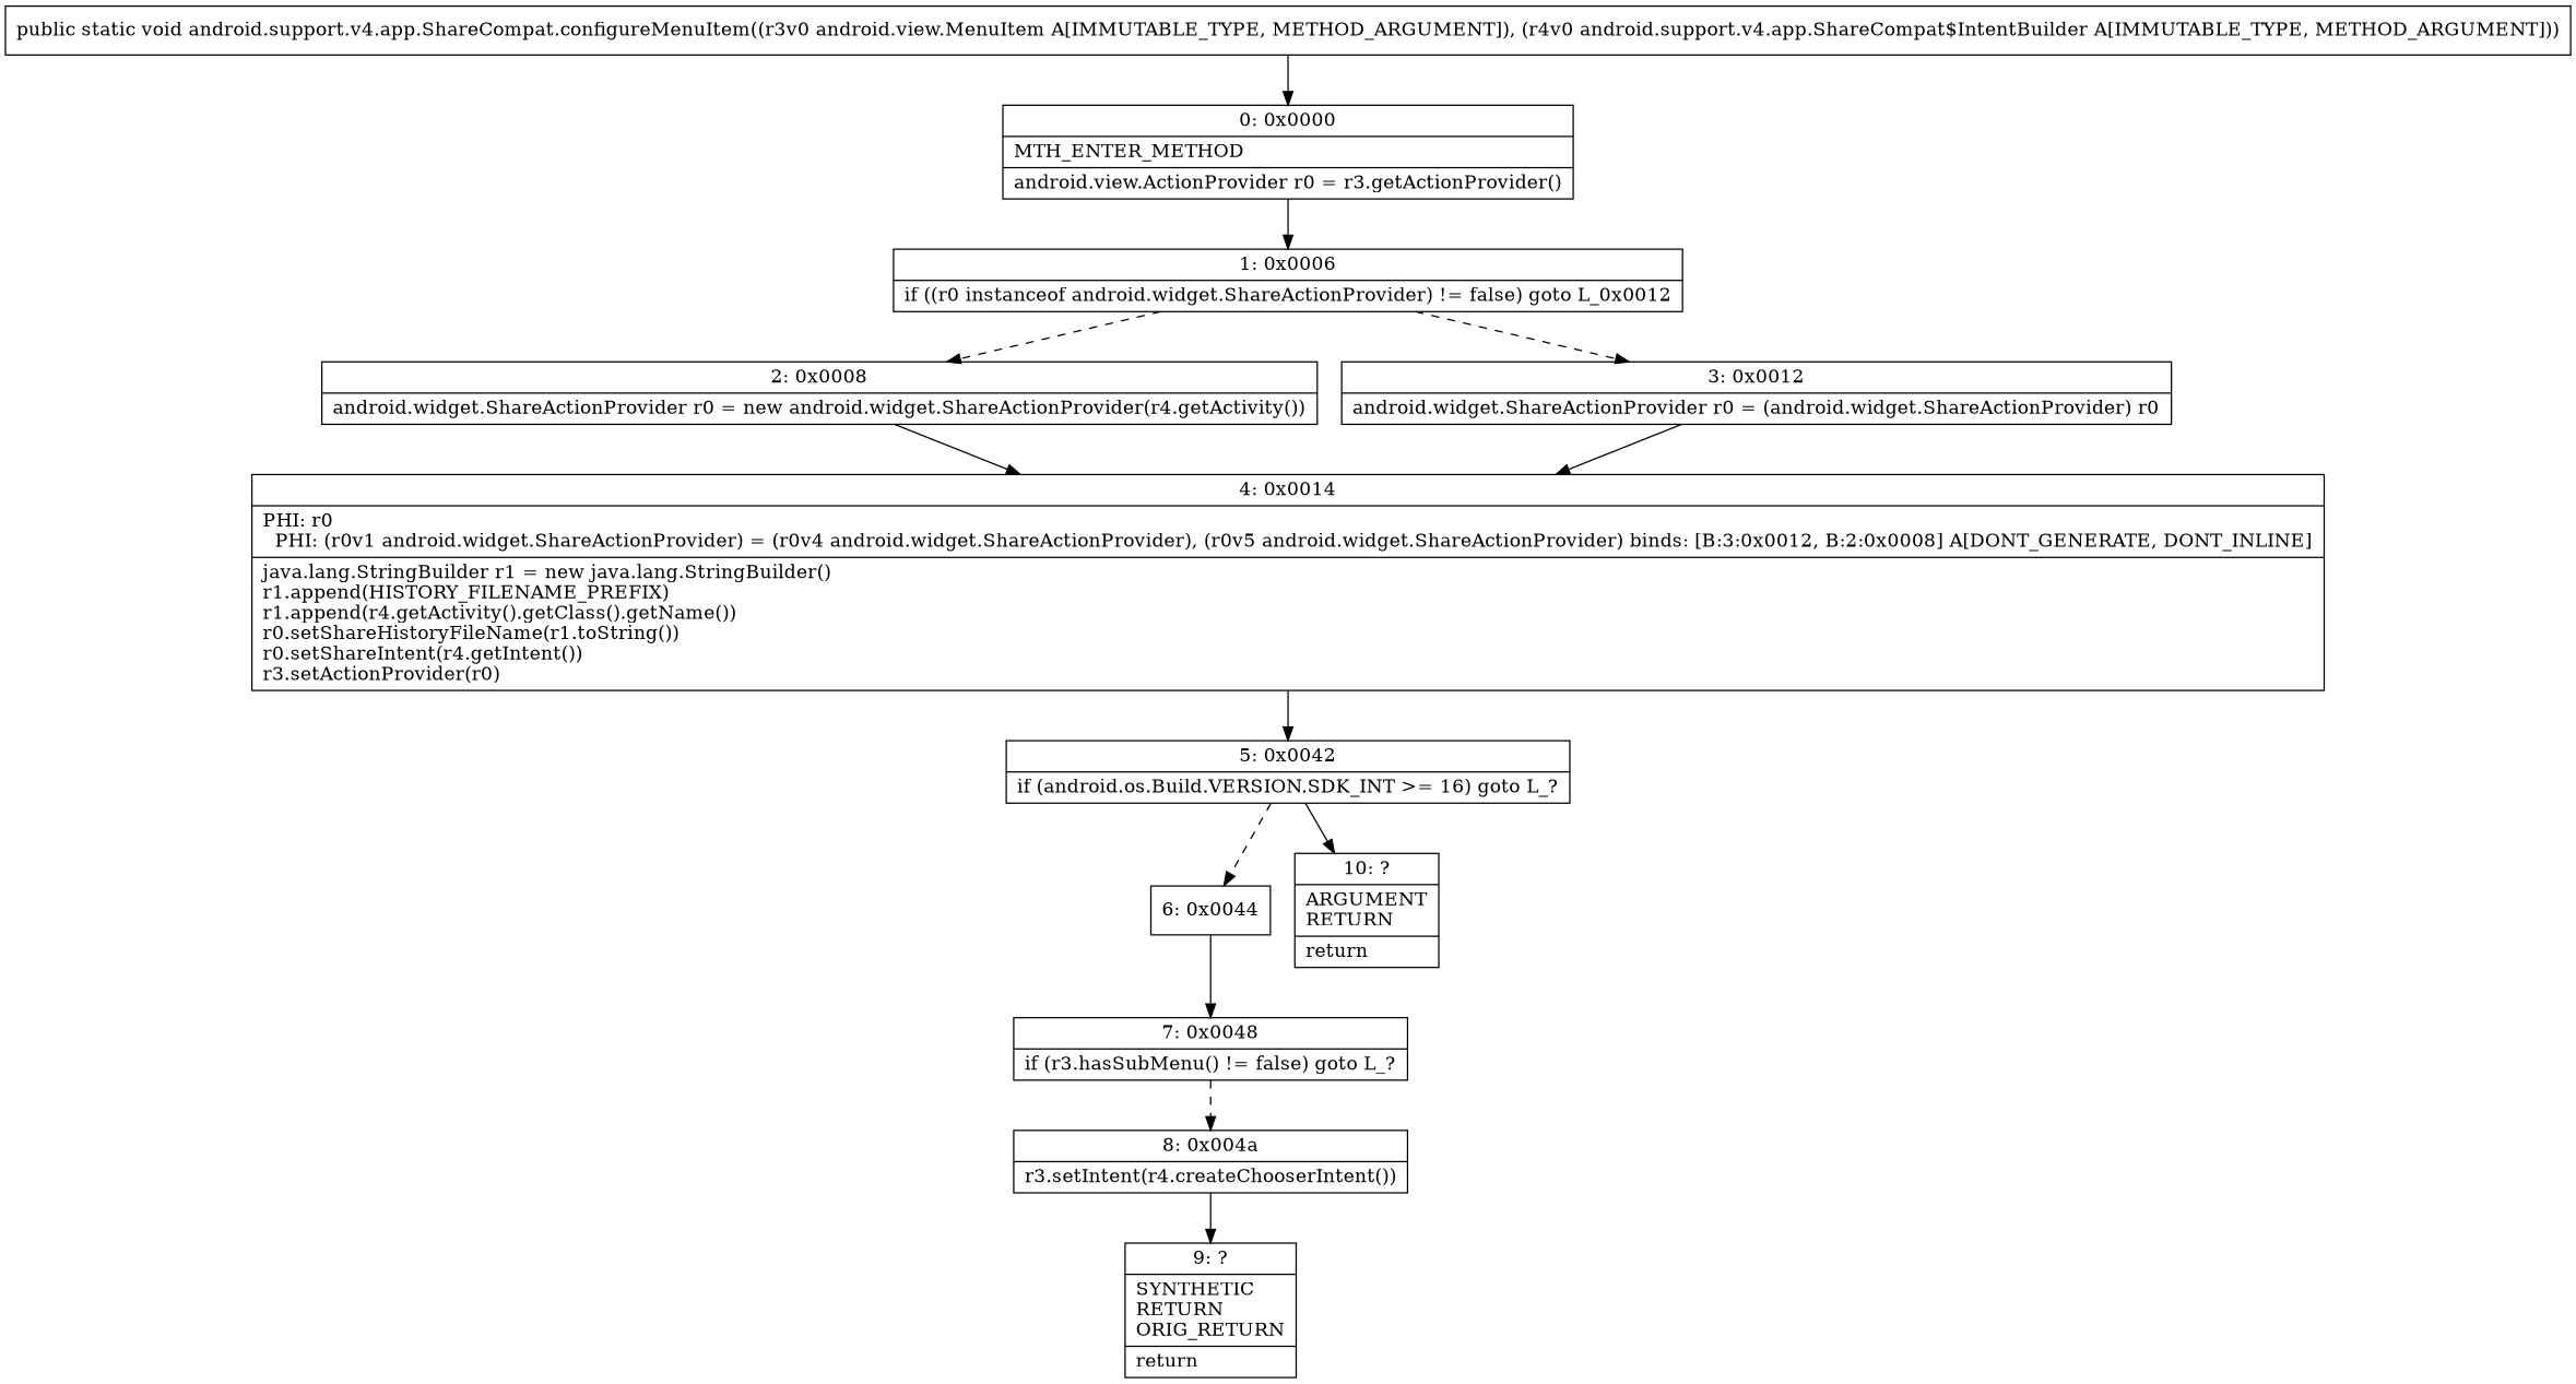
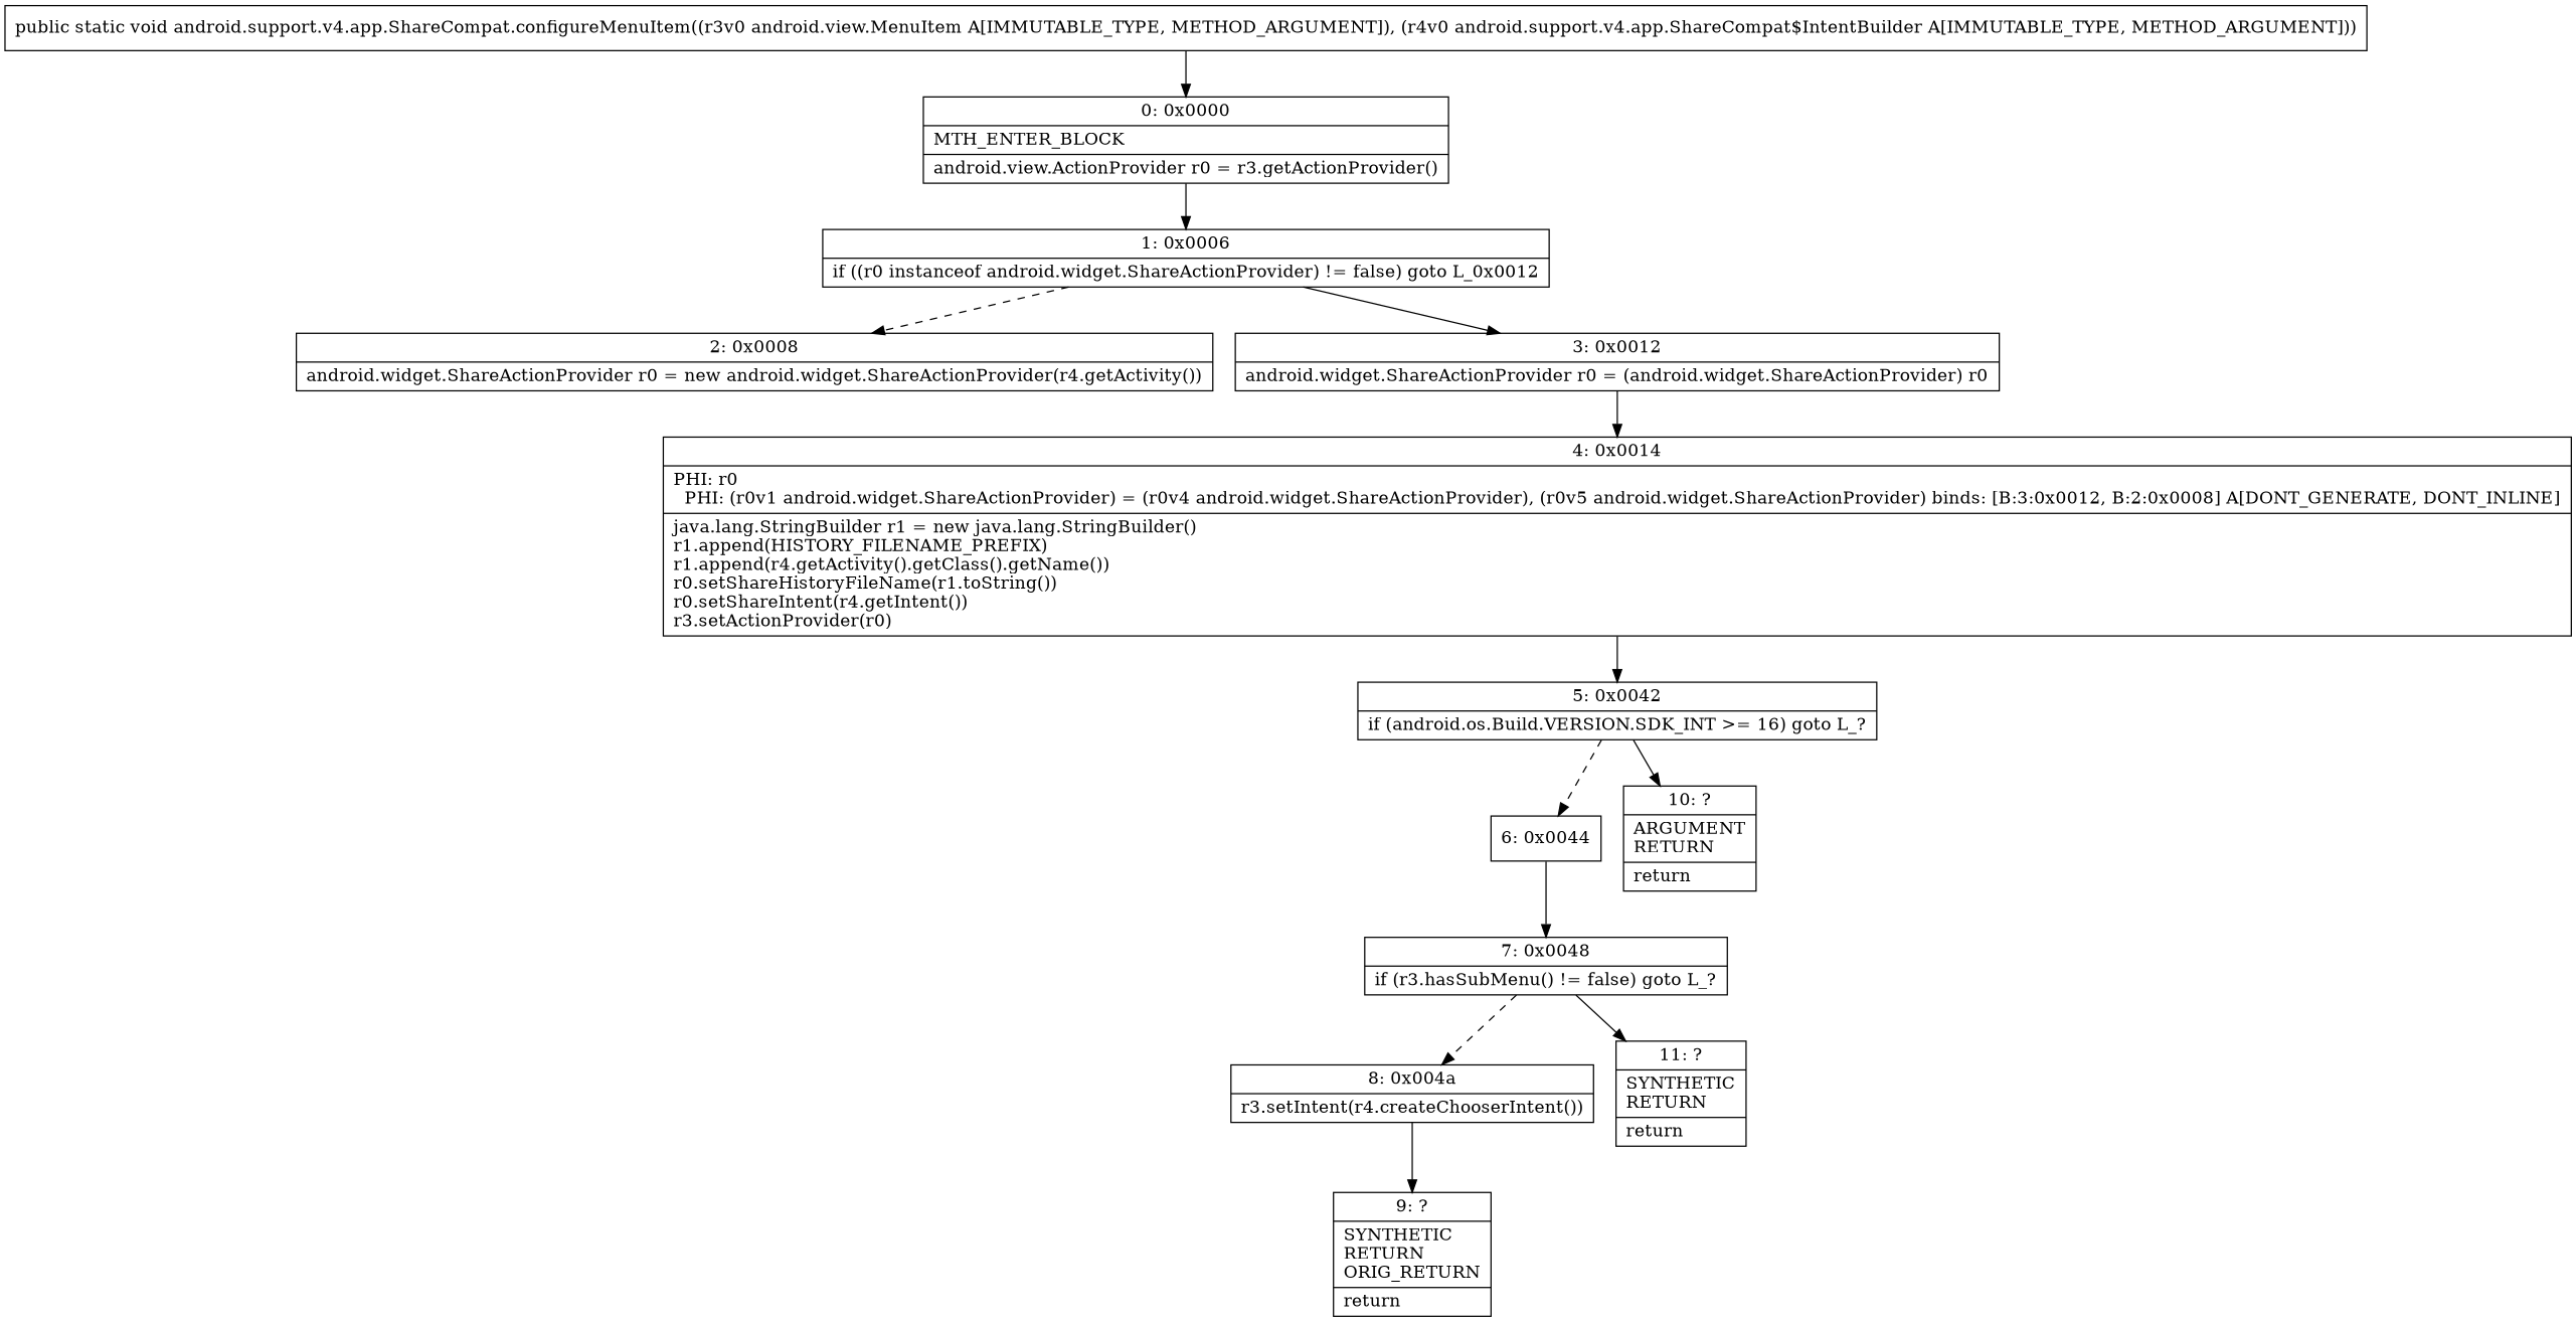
  digraph {
    node [shape=record]
-   n1 [label="{0\:\ 0x0000|MTH_ENTER_METHOD\l|android.view.ActionProvider r0 = r3.getActionProvider()\l}"]
+   n1 [label="{0\:\ 0x0000|MTH_ENTER_BLOCK\l|android.view.ActionProvider r0 = r3.getActionProvider()\l}"]
    n2 [label="{1\:\ 0x0006|if ((r0 instanceof android.widget.ShareActionProvider) != false) goto L_0x0012\l}"]
    n3 [label="{2\:\ 0x0008|android.widget.ShareActionProvider r0 = new android.widget.ShareActionProvider(r4.getActivity())\l}"]
    n4 [label="{3\:\ 0x0012|android.widget.ShareActionProvider r0 = (android.widget.ShareActionProvider) r0\l}"]
    n5 [label="{4\:\ 0x0014|PHI: r0 \l  PHI: (r0v1 android.widget.ShareActionProvider) = (r0v4 android.widget.ShareActionProvider), (r0v5 android.widget.ShareActionProvider) binds: [B:3:0x0012, B:2:0x0008] A[DONT_GENERATE, DONT_INLINE]\l|java.lang.StringBuilder r1 = new java.lang.StringBuilder()\lr1.append(HISTORY_FILENAME_PREFIX)\lr1.append(r4.getActivity().getClass().getName())\lr0.setShareHistoryFileName(r1.toString())\lr0.setShareIntent(r4.getIntent())\lr3.setActionProvider(r0)\l}"]
    n6 [label="{5\:\ 0x0042|if (android.os.Build.VERSION.SDK_INT \>= 16) goto L_?\l}"]
    n7 [label="{6\:\ 0x0044}"]
    n8 [label="{10\:\ ?|ARGUMENT\lRETURN\l|return\l}"]
    n9 [label="{7\:\ 0x0048|if (r3.hasSubMenu() != false) goto L_?\l}"]
    n10 [label="{8\:\ 0x004a|r3.setIntent(r4.createChooserIntent())\l}"]
+   n11 [label="{11\:\ ?|SYNTHETIC\lRETURN\l|return\l}"]
    n12 [label="{9\:\ ?|SYNTHETIC\lRETURN\lORIG_RETURN\l|return\l}"]
    n13 [label="{public static void android.support.v4.app.ShareCompat.configureMenuItem((r3v0 android.view.MenuItem A[IMMUTABLE_TYPE, METHOD_ARGUMENT]), (r4v0 android.support.v4.app.ShareCompat$IntentBuilder A[IMMUTABLE_TYPE, METHOD_ARGUMENT])) }"]
    n1 -> n2
    n2 -> n3 [style=dashed]
-   n2 -> n4 [style=dashed]
-   n3 -> n5
+   n2 -> n4
    n4 -> n5
    n5 -> n6
    n6 -> n7 [style=dashed]
    n6 -> n8
    n7 -> n9
    n9 -> n10 [style=dashed]
+   n9 -> n11
    n10 -> n12
    n13 -> n1
  }
